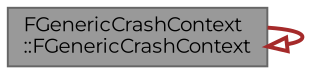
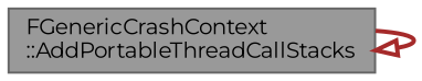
  digraph {
    rankdir=TB
    fontname=Montserrat
-   n1 [color=gray40 fillcolor=grey60 fontcolor=black fontname=Montserrat fontsize=10 height=0.2 label="FGenericCrashContext\l::FGenericCrashContext" shape=box style=filled width=0.4]
+   n1 [color=gray40 fillcolor=grey60 fontcolor=black fontname=Montserrat fontsize=10 height=0.2 label="FGenericCrashContext\l::AddPortableThreadCallStacks" shape=box style=filled width=0.4]
    n1 -> n1 [color=brown fontname=Montserrat fontsize=10 labelfontname=Helvetica labelfontsize=10 style=bold arrowhead=onormal]
  }
